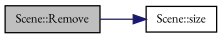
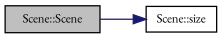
  digraph {
    rankdir=LR
    fontname="EB Garamond"
    node [color=black fontname="EB Garamond" fontsize=10 shape=record style=filled]
-   n1 [fillcolor=grey75 fontcolor=black height=0.2 label="Scene::Remove" width=0.4]
+   n1 [fillcolor=grey75 fontcolor=black height=0.2 label="Scene::Scene" width=0.4]
    n2 [fillcolor=white height=0.2 label="Scene::size" width=0.4]
    n1 -> n2 [color=midnightblue fontname="EB Garamond" fontsize=10 labelfontname=Helvetica labelfontsize=10 style=solid]
  }
